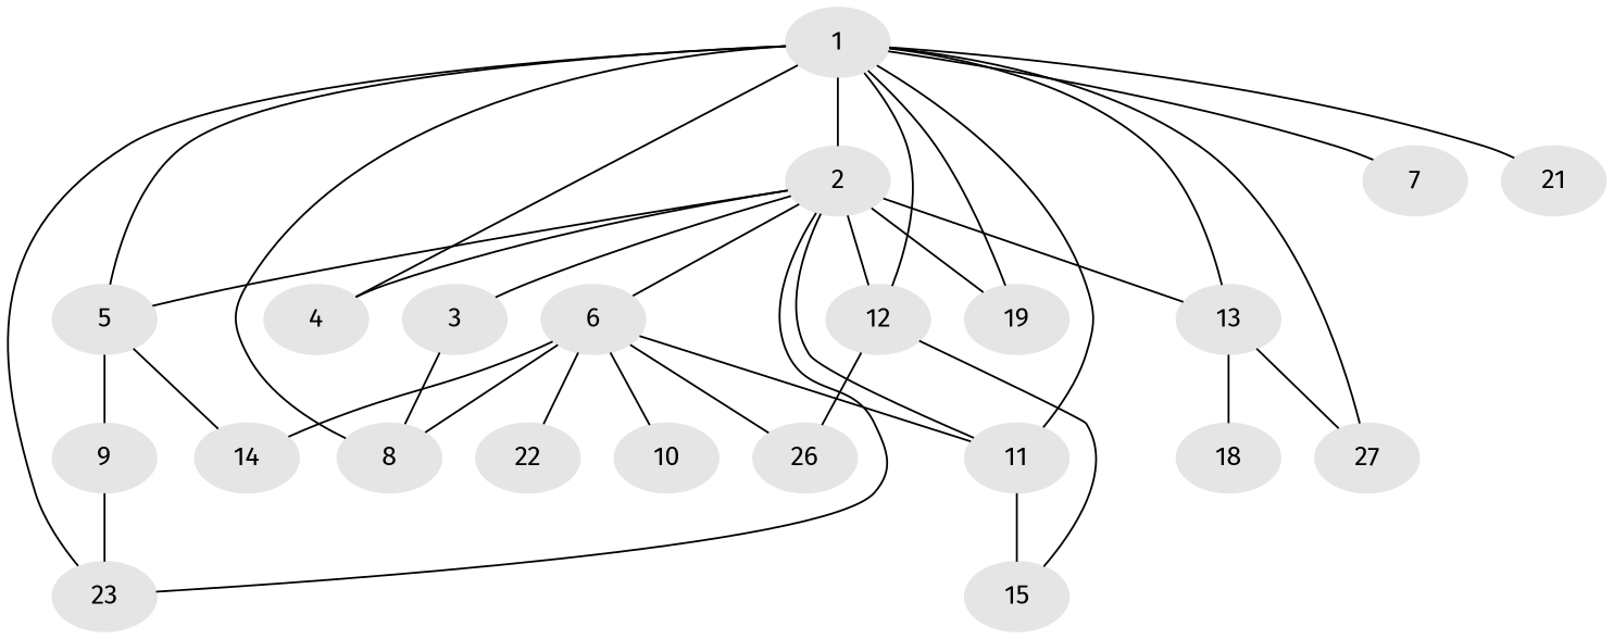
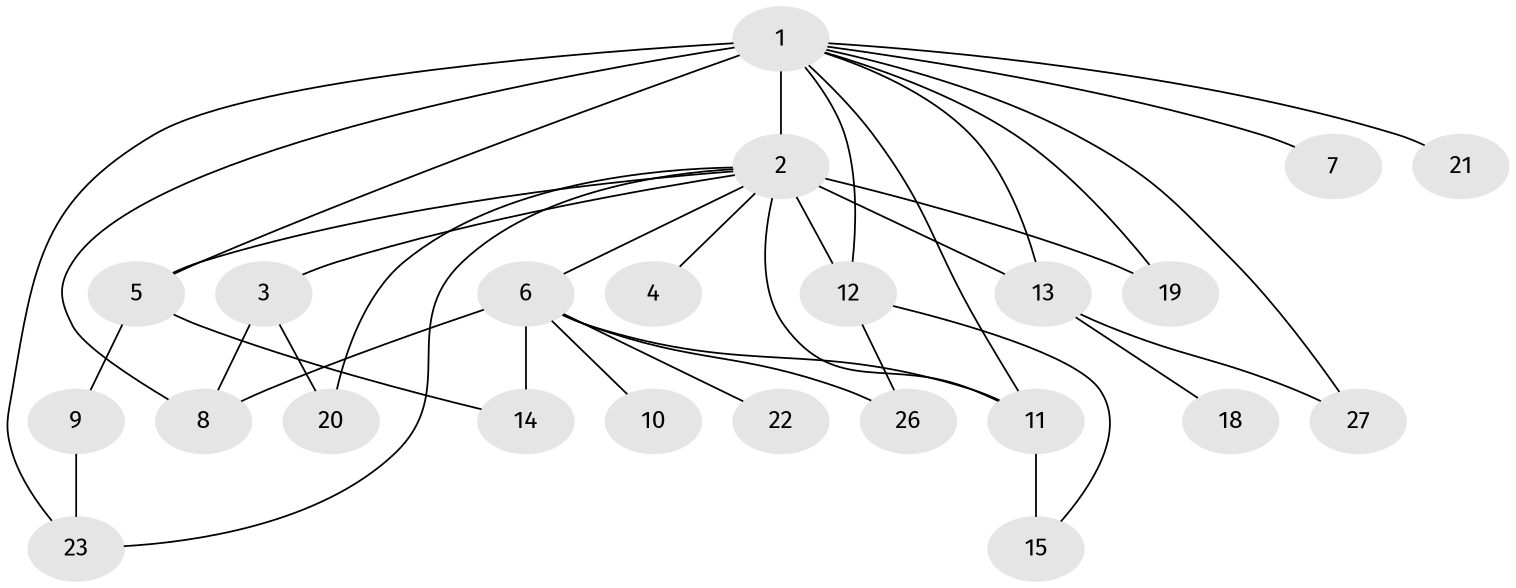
  graph {
    fontname="Fira Sans"
    node [color=gray90 fontname="Fira Sans" style=filled]
    edge [fontname="Fira Sans" weight=1.0]
    1
    2
    4
    5
    7
    8
    11
    12
    13
    n10 [label=27]
    19
    21
    23
    3
    6
+   20
    9
    14
    15
    n20 [label=26]
    18
    10
    22
    1 -- 2 [weight=15.0]
-   1 -- 4
    1 -- 5
    1 -- 7
    1 -- 8
    1 -- 11
    1 -- 12
    1 -- 13
    1 -- n10
    1 -- 19 [weight=4.0]
    1 -- 21 [weight=2.0]
    1 -- 23
    2 -- 4
    2 -- 5
    2 -- 11
    2 -- 12 [weight=2.0]
    2 -- 13
    2 -- 19
    2 -- 23
    2 -- 3 [weight=3.0]
    2 -- 6
+   2 -- 20
    5 -- 9
    5 -- 14
    11 -- 15 [weight=2.0]
    12 -- 15
    12 -- n20
    13 -- n10
    13 -- 18
    3 -- 8
+   3 -- 20
    6 -- 8 [weight=9.0]
    6 -- 11
    6 -- 14
    6 -- n20
    6 -- 10
    6 -- 22
    9 -- 23
  }
